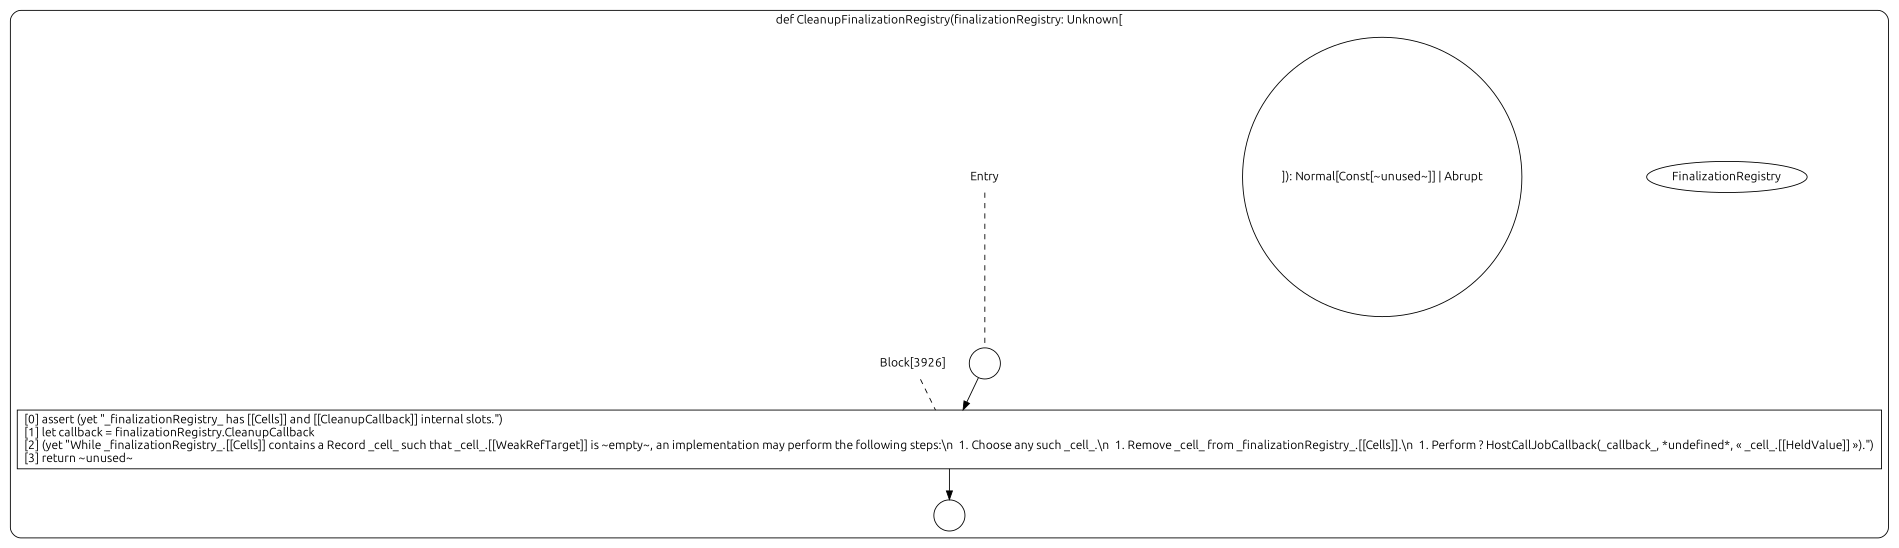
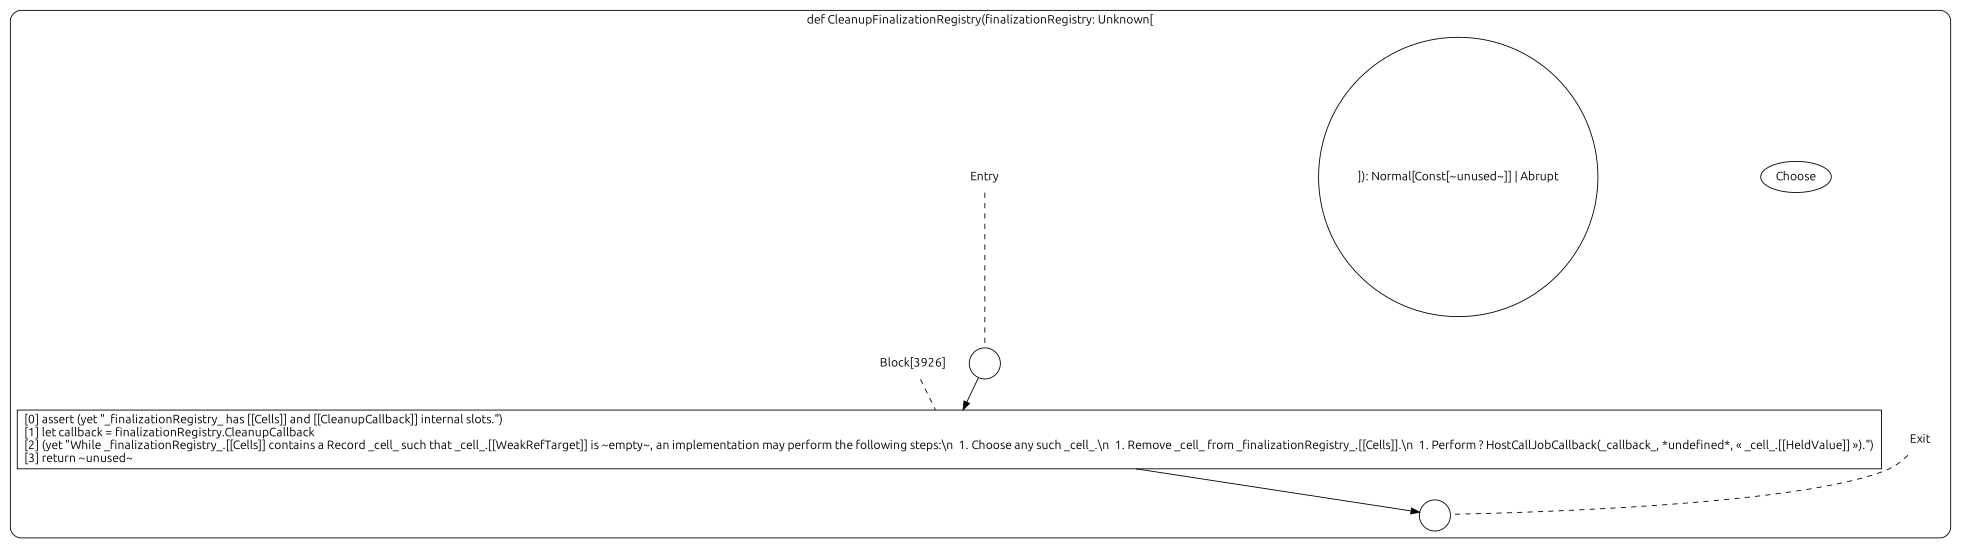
  digraph {
    fontname=Ubuntu
    node [fontname=Ubuntu shape=circle]
    edge [arrowhead=none color=black fontname=Ubuntu style=dashed]
-   FinalizationRegistry [shape=""]
+   FinalizationRegistry [label=Choose shape=""]
    "]): Normal[Const[~unused~]] | Abrupt"
    n3 [label=<<font color="black">Entry</font>> shape=none]
    n4 [color=black fillcolor=white label=" " style=filled]
    n5 [color=black fillcolor=white label=<<font color="black">[0] assert (yet &quot;_finalizationRegistry_ has [[Cells]] and [[CleanupCallback]] internal slots.&quot;)<BR ALIGN="LEFT"/>[1] let callback = finalizationRegistry.CleanupCallback<BR ALIGN="LEFT"/>[2] (yet &quot;While _finalizationRegistry_.[[Cells]] contains a Record _cell_ such that _cell_.[[WeakRefTarget]] is ~empty~, an implementation may perform the following steps:\n  1. Choose any such _cell_.\n  1. Remove _cell_ from _finalizationRegistry_.[[Cells]].\n  1. Perform ? HostCallJobCallback(_callback_, *undefined*, &laquo; _cell_.[[HeldValue]] &raquo;).&quot;)<BR ALIGN="LEFT"/>[3] return ~unused~<BR ALIGN="LEFT"/></font>> shape=box style=filled]
    n6 [color=black fillcolor=white label=" " style=filled]
+   n7 [label=<<font color="black">Exit</font>> shape=none]
    n8 [label=<<font color="black">Block[3926]</font>> shape=none]
    subgraph cluster_1 {
      label="def CleanupFinalizationRegistry(finalizationRegistry: Unknown["
      style=rounded
      FinalizationRegistry
      "]): Normal[Const[~unused~]] | Abrupt"
      n3
      n4
      n5
      n6
+     n7
      n8
    }
    n3 -> n4
    n4 -> n5 [arrowhead="" style=""]
    n5 -> n6 [arrowhead="" style=""]
+   n7 -> n6
    n8 -> n5
  }
